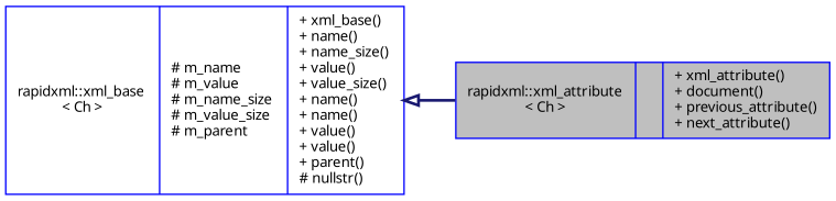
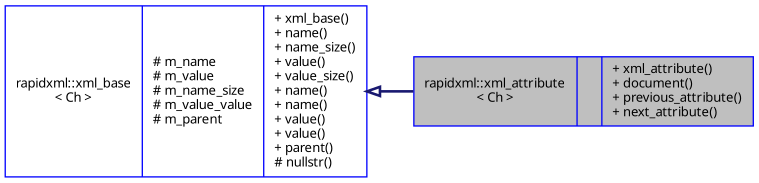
  digraph {
    rankdir=LR
    node [color=blue fontname=Verdana fontsize=10 shape=record style=filled]
    n1 [fillcolor=grey75 fontcolor=black height=0.2 label="{rapidxml::xml_attribute\l\< Ch \>\n||+ xml_attribute()\l+ document()\l+ previous_attribute()\l+ next_attribute()\l}" width=0.4]
-   n2 [fillcolor=white height=0.2 label="{rapidxml::xml_base\l\< Ch \>\n|# m_name\l# m_value\l# m_name_size\l# m_value_size\l# m_parent\l|+ xml_base()\l+ name()\l+ name_size()\l+ value()\l+ value_size()\l+ name()\l+ name()\l+ value()\l+ value()\l+ parent()\l# nullstr()\l}" width=0.4]
+   n2 [fillcolor=white height=0.2 label="{rapidxml::xml_base\l\< Ch \>\n|# m_name\l# m_value\l# m_name_size\l# m_value_value\l# m_parent\l|+ xml_base()\l+ name()\l+ name_size()\l+ value()\l+ value_size()\l+ name()\l+ name()\l+ value()\l+ value()\l+ parent()\l# nullstr()\l}" width=0.4]
    n2 -> n1 [arrowtail=onormal color=midnightblue dir=back fontname=Verdana fontsize=10 labelfontname=Verdana labelfontsize=10 style=bold]
  }
